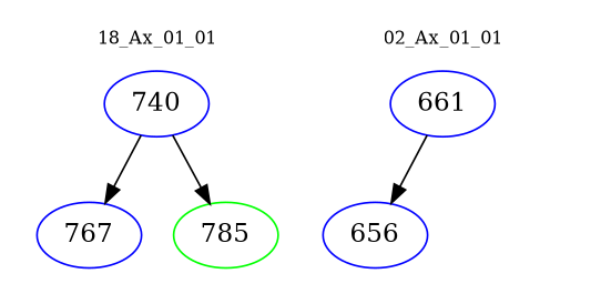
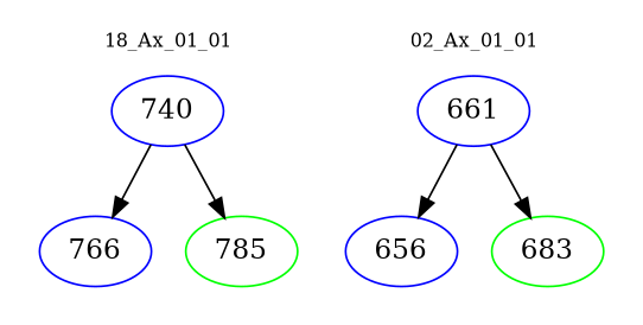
  digraph {
    node [color=blue]
    edge [color=black]
    n1 [label=740]
-   n2 [label=767]
+   n2 [label=766]
    n3 [color=green label=785]
    n4 [label=661]
    n5 [label=656]
+   n6 [color=green label=683]
    subgraph cluster_1 {
      color=white
      fontsize=10
      label="18_Ax_01_01"
      n1
      n2
      n3
    }
    subgraph cluster_2 {
      color=white
      fontsize=10
      label="02_Ax_01_01"
      n4
      n5
+     n6
    }
    n1 -> n2
    n1 -> n3
    n4 -> n5
+   n4 -> n6
  }
